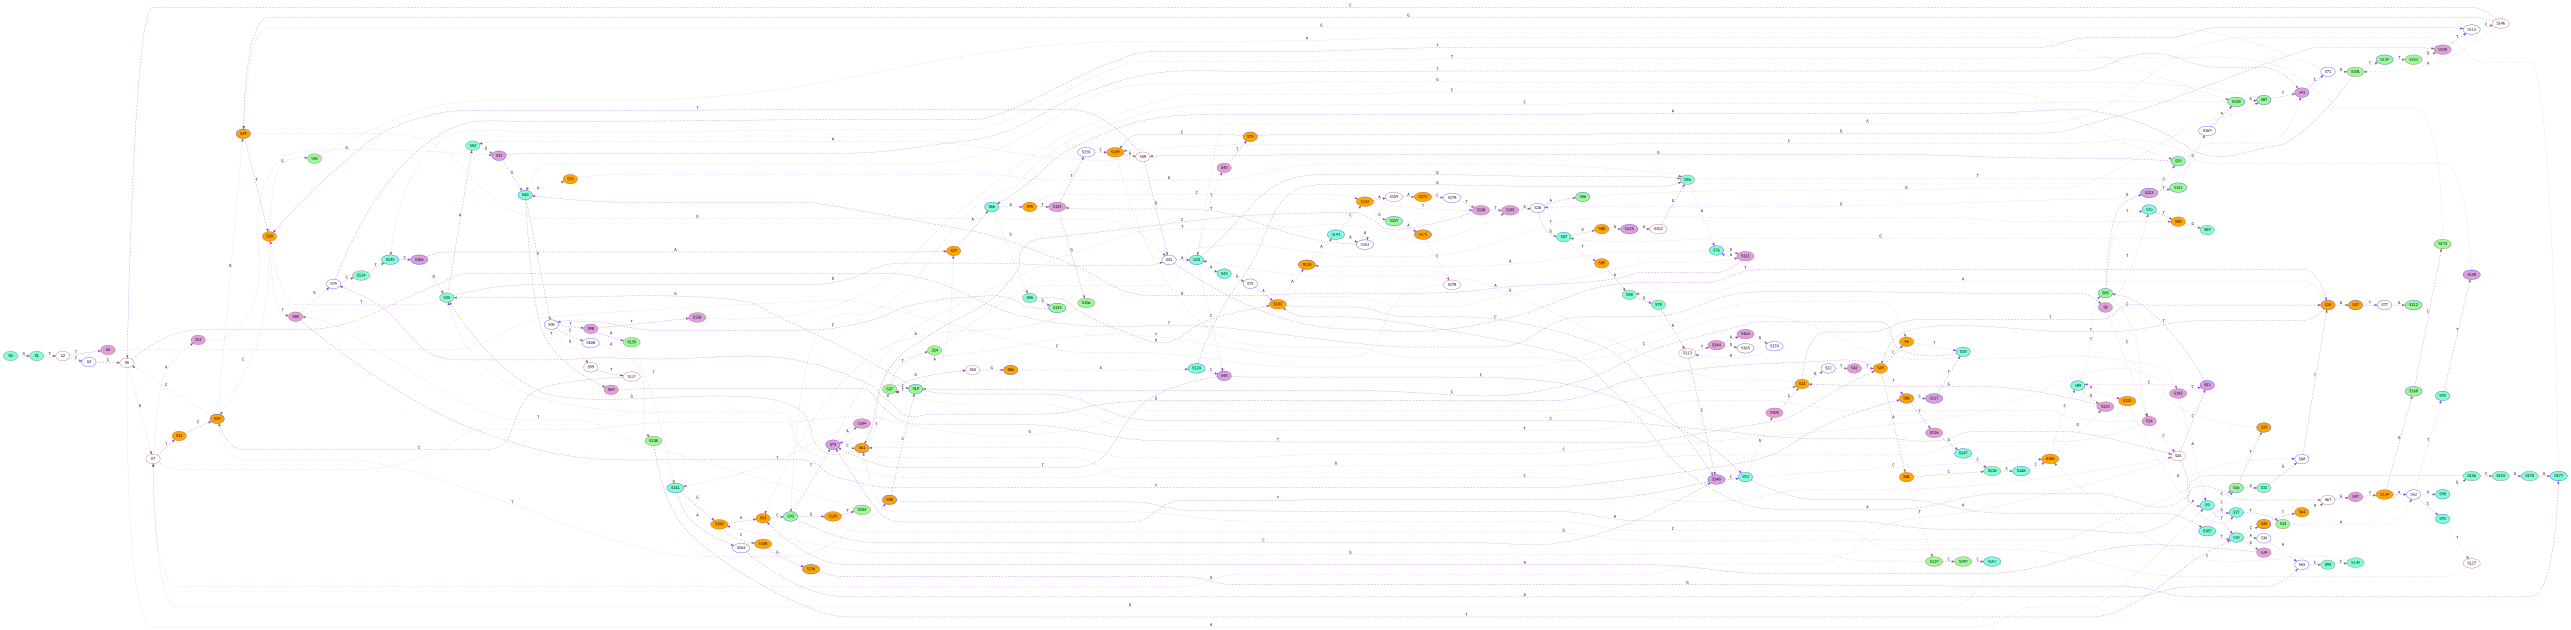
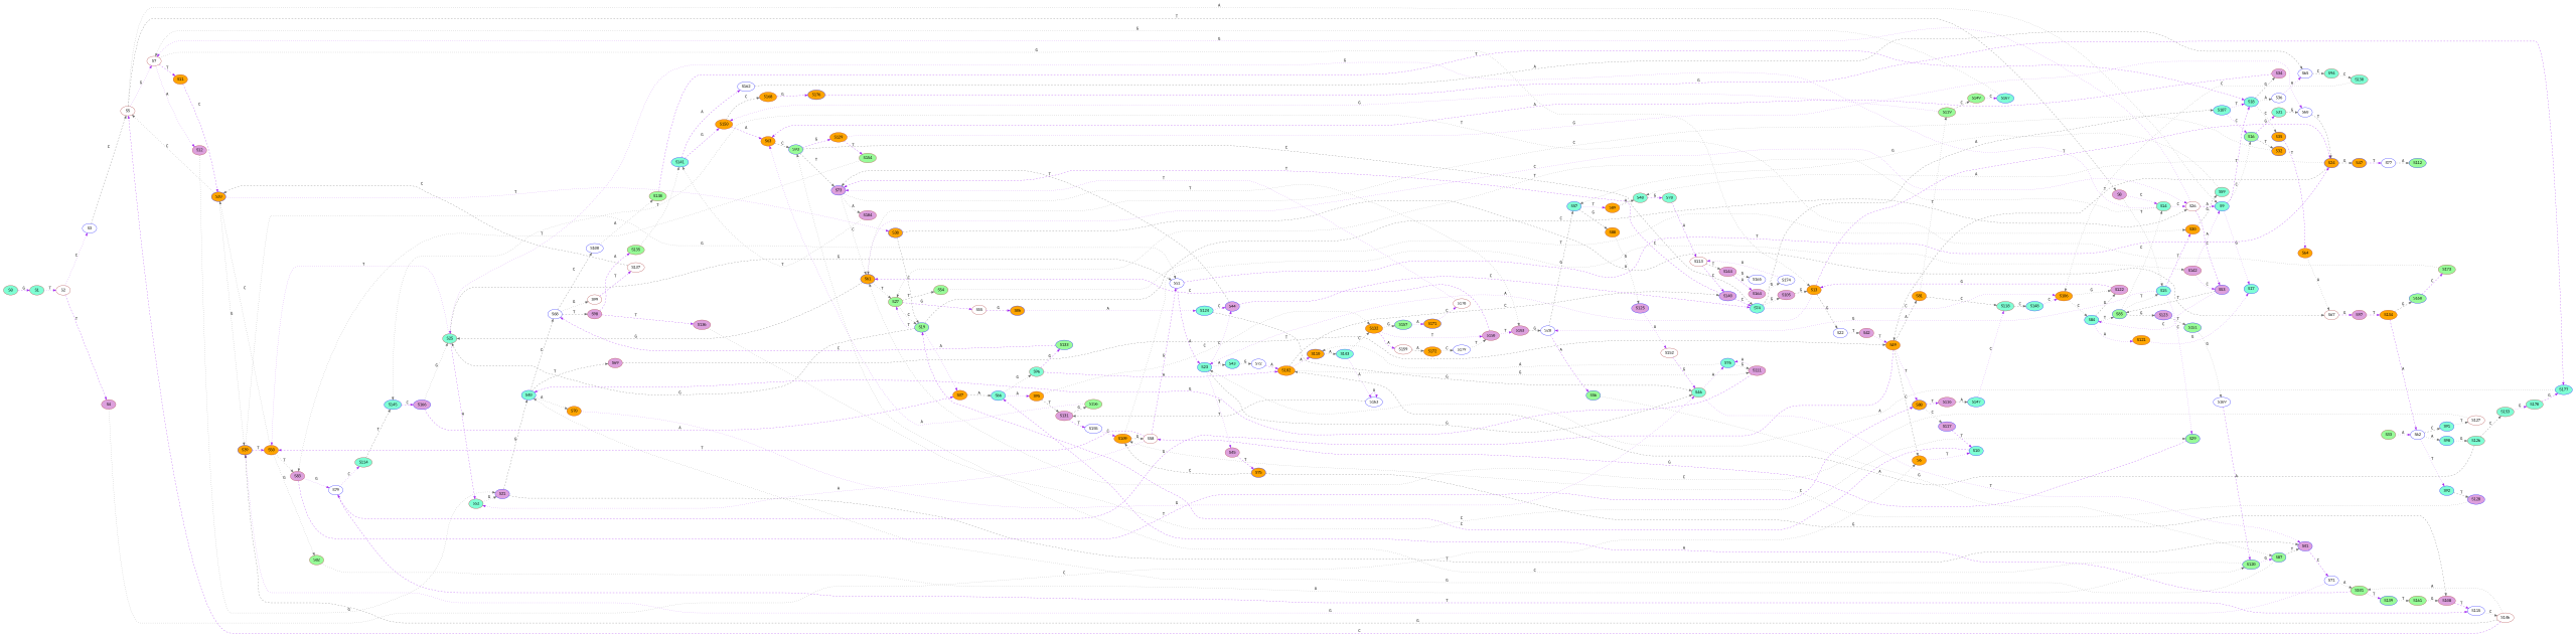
  strict digraph {
    fontname="IBM Plex Mono"
    rankdir=LR
    node [color=brown fillcolor=aquamarine fontname="IBM Plex Mono" style=filled]
    edge [color=gray40 fontname="IBM Plex Mono" style=dotted]
    S0
    S1
    S2 [fillcolor=white]
    S3 [color=blue fillcolor=white]
    S4 [fillcolor=plum]
    S5 [fillcolor=white]
    S6 [fillcolor=orange]
    S7 [fillcolor=white]
    S8 [fillcolor=plum]
    S9 [color=blue]
    S10 [color=blue]
    S11 [fillcolor=orange]
    S12 [fillcolor=plum]
    S13 [fillcolor=orange]
-   S14 [fillcolor=plum]
+   S14
    S15 [color=blue]
    S16 [color=blue fillcolor=palegreen]
    S17 [color=blue]
    S18 [color=blue]
    S19 [color=blue fillcolor=palegreen]
    S20 [color=blue fillcolor=orange]
    S21 [color=blue fillcolor=plum]
    S22 [color=blue fillcolor=white]
    S23 [color=blue]
    S24 [color=blue fillcolor=orange]
    S25
    S26 [fillcolor=white]
    S27 [fillcolor=palegreen]
    S28 [color=blue fillcolor=white]
    S29 [color=blue fillcolor=palegreen]
    S30 [fillcolor=orange]
    S31
    S32 [color=blue fillcolor=orange]
    S33 [fillcolor=palegreen]
    S34 [fillcolor=plum]
    S35 [color=blue fillcolor=orange]
    S36 [color=blue fillcolor=white]
    S37 [fillcolor=orange]
    S38 [color=blue fillcolor=orange]
    S39 [color=blue fillcolor=orange]
    S40 [color=blue]
    S41 [color=blue fillcolor=plum]
    S42 [fillcolor=plum]
    S43 [color=blue]
    S44 [color=blue fillcolor=plum]
    S45 [fillcolor=plum]
    S46
    S47 [color=blue fillcolor=orange]
    S48
    S49 [fillcolor=orange]
    S50 [fillcolor=orange]
    S51 [color=blue fillcolor=white]
    S52
    S53 [color=blue fillcolor=plum]
    S54 [fillcolor=palegreen]
    S55 [fillcolor=white]
    S56 [color=blue fillcolor=palegreen]
    S57 [color=blue]
    S58 [fillcolor=white]
    S59
    S60 [color=blue fillcolor=white]
    S61 [color=blue fillcolor=orange]
    S62 [color=blue fillcolor=white]
    S63 [fillcolor=orange]
    S64 [fillcolor=orange]
    S65 [color=blue fillcolor=white]
    S66 [color=blue]
    S67 [fillcolor=white]
    S68 [color=blue fillcolor=white]
    S69 [fillcolor=plum]
    S70 [fillcolor=orange]
    S71 [color=blue fillcolor=white]
    S72 [color=blue fillcolor=white]
    S73 [color=blue fillcolor=plum]
    S74 [color=blue]
    S75 [color=blue fillcolor=orange]
    S76 [color=blue]
    S77 [color=blue fillcolor=white]
    S78
    S79 [color=blue fillcolor=white]
    S80 [color=blue fillcolor=orange]
    S81 [fillcolor=orange]
    S82 [fillcolor=palegreen]
    S83 [fillcolor=plum]
    S84 [color=blue]
    S85 [color=blue fillcolor=palegreen]
    S86 [color=blue fillcolor=orange]
    S87 [color=blue fillcolor=palegreen]
    S88 [fillcolor=orange]
    S89 [fillcolor=orange]
    S90 [color=blue]
    S91 [color=blue]
    S92 [color=blue]
    S93 [color=blue fillcolor=palegreen]
    S94
    S95 [fillcolor=orange]
    S96
    S97 [fillcolor=plum]
    S98 [fillcolor=plum]
    S99 [fillcolor=white]
    S100 [color=blue fillcolor=white]
    S101 [fillcolor=palegreen]
    S102 [fillcolor=orange]
    S103 [fillcolor=plum]
    S104 [fillcolor=plum]
    S105 [fillcolor=plum]
    S106 [fillcolor=orange]
    S107 [color=blue]
    S108 [fillcolor=plum]
    S109 [fillcolor=orange]
    S110 [color=blue fillcolor=orange]
    S111 [fillcolor=plum]
    S112 [color=blue fillcolor=palegreen]
    S113 [fillcolor=white]
    S114
    S115 [color=blue fillcolor=white]
    S116 [fillcolor=plum]
    S117 [color=blue fillcolor=plum]
    S118
    S119 [fillcolor=palegreen]
    S120 [color=blue fillcolor=palegreen]
    S121 [fillcolor=orange]
    S122 [fillcolor=plum]
    S123 [color=blue fillcolor=plum]
    S124 [color=blue]
    S125 [color=blue fillcolor=plum]
    S126
    S127 [fillcolor=white]
    S128 [color=blue fillcolor=plum]
    S129 [fillcolor=orange]
    S130
    S131 [fillcolor=plum]
    S132 [fillcolor=orange]
    S133 [color=blue fillcolor=palegreen]
    S134 [fillcolor=orange]
    S135 [fillcolor=palegreen]
    S136 [fillcolor=plum]
    S137 [fillcolor=white]
    S138 [fillcolor=palegreen]
    S139 [color=blue fillcolor=palegreen]
    S140 [color=blue fillcolor=plum]
    S141 [color=blue]
    S142 [fillcolor=plum]
    S143 [color=blue]
    S144 [fillcolor=plum]
    S145 [color=blue]
    S146 [fillcolor=white]
    S147 [color=blue]
    S148 [color=blue]
    S149 [fillcolor=palegreen]
    S150 [fillcolor=orange]
    S151 [color=blue fillcolor=palegreen]
    S152 [fillcolor=white]
    S153
    S154 [fillcolor=palegreen]
    S155 [color=blue fillcolor=white]
    S156 [fillcolor=palegreen]
    S157 [color=blue fillcolor=palegreen]
    S158 [fillcolor=plum]
    S159 [fillcolor=white]
    S160 [color=blue fillcolor=palegreen]
    S161 [fillcolor=palegreen]
    S162 [color=blue fillcolor=white]
    S163 [color=blue fillcolor=white]
    S164 [fillcolor=plum]
    S165 [color=blue fillcolor=white]
    S166 [color=blue fillcolor=plum]
    S167 [color=blue]
    S168 [fillcolor=orange]
    S169 [color=blue fillcolor=white]
    S170
    S171 [color=blue fillcolor=orange]
    S172 [fillcolor=orange]
    S173 [fillcolor=palegreen]
    S174 [color=blue fillcolor=white]
    S176 [color=blue fillcolor=orange]
    S177 [color=blue]
    S178 [fillcolor=white]
    S179 [color=blue fillcolor=white]
    S0 -> S1 [color=purple label=G style=dashed]
    S1 -> S2 [color=purple label=T]
    S2 -> S3 [color=purple label=C]
    S2 -> S4 [color=purple label=T style=dashed]
    S3 -> S5 [label=C style=dashed]
    S4 -> S6 [label=C]
    S5 -> S7 [color=purple label=G]
    S5 -> S8 [label=T style=dashed]
    S5 -> S9 [label=A]
    S6 -> S10 [color=purple label=T]
    S7 -> S11 [color=purple label=T style=dashed]
    S7 -> S12 [color=purple label=A]
    S7 -> S13 [label=G]
    S8 -> S14 [color=purple label=C]
    S8 -> S15 [label=T]
    S9 -> S16 [label=C]
    S9 -> S17 [color=purple label=G]
    S9 -> S18 [color=purple label=T style=dashed]
    S10 -> S19 [color=purple label=C style=dashed]
    S11 -> S20 [color=purple label=C style=dashed]
    S12 -> S21 [label=G]
    S13 -> S22 [label=G style=dashed]
    S13 -> S23 [color=purple label=A]
    S13 -> S24 [color=purple label=T style=dashed]
    S14 -> S25 [color=purple label=G]
    S14 -> S26 [color=purple label=C]
    S14 -> S27 [label=T]
    S15 -> S28 [color=purple label=G]
    S15 -> S29 [color=purple label=C]
    S15 -> S30 [color=purple label=T style=dashed]
    S16 -> S31 [color=purple label=G style=dashed]
    S16 -> S32 [label=T style=dashed]
-   S17 -> S33 [color=purple label=T style=dashed]
    S18 -> S34 [label=G style=dashed]
    S18 -> S35 [label=C]
    S18 -> S36 [label=A]
    S19 -> S25 [label=G style=dashed]
    S19 -> S26 [label=C style=dashed]
    S19 -> S27 [color=purple label=T]
    S19 -> S37 [color=purple label=A]
    S20 -> S5 [label=C]
    S20 -> S38 [color=purple label=T]
    S20 -> S39 [label=G]
    S21 -> S40 [label=G style=dashed]
    S21 -> S41 [label=T style=dashed]
    S22 -> S42 [label=T]
    S23 -> S43 [label=A]
    S23 -> S44 [color=purple label=C]
    S23 -> S45 [color=purple label=T]
    S23 -> S46 [label=G style=dashed]
    S24 -> S47 [label=G style=dashed]
    S24 -> S48 [label=A]
    S24 -> S49 [label=T style=dashed]
    S25 -> S50 [color=purple label=T]
    S25 -> S51 [label=G style=dashed]
    S25 -> S52 [color=purple label=A style=dashed]
    S26 -> S7 [color=purple label=G]
    S26 -> S9 [color=purple label=A style=dashed]
    S26 -> S53 [color=purple label=C style=dashed]
    S27 -> S19 [label=C]
    S27 -> S54 [label=T style=dashed]
    S27 -> S55 [color=purple label=G style=dashed]
    S28 -> S56 [color=purple label=A style=dashed]
    S28 -> S57 [label=G style=dashed]
    S29 -> S58 [color=purple label=G style=dashed]
    S30 -> S59 [label=G style=dashed]
    S31 -> S60 [label=G style=dashed]
    S32 -> S61 [label=C]
    S33 -> S62 [color=purple label=A]
    S34 -> S63 [color=purple label=A style=dashed]
    S35 -> S64 [color=purple label=T style=dashed]
    S36 -> S65 [color=purple label=A]
    S37 -> S66 [label=A style=dashed]
    S38 -> S19 [label=C style=dashed]
    S38 -> S67 [label=A style=dashed]
    S39 -> S50 [color=purple label=T style=dashed]
    S39 -> S51 [label=G]
    S40 -> S68 [label=C style=dashed]
    S40 -> S69 [label=T style=dashed]
    S40 -> S70 [label=A]
    S41 -> S71 [color=purple label=C style=dashed]
    S42 -> S49 [color=purple label=T]
    S43 -> S72 [label=G]
    S44 -> S73 [label=T style=dashed]
    S44 -> S74 [color=purple label=C style=dashed]
    S45 -> S75 [color=purple label=T style=dashed]
    S46 -> S41 [color=purple label=T]
    S46 -> S76 [color=purple label=A]
    S47 -> S77 [color=purple label=T style=dashed]
    S48 -> S78 [color=purple label=G style=dashed]
    S49 -> S6 [label=C style=dashed]
    S49 -> S79 [color=purple label=G style=dashed]
    S49 -> S80 [color=purple label=T]
    S49 -> S81 [label=A style=dashed]
    S50 -> S20 [label=C]
    S50 -> S82 [label=G]
    S50 -> S83 [label=T]
    S51 -> S23 [color=purple label=A style=dashed]
    S51 -> S24 [color=purple label=T style=dashed]
    S52 -> S21 [label=G]
    S53 -> S84 [color=purple label=C]
    S53 -> S85 [label=T style=dashed]
    S54 -> S30 [label=T]
    S55 -> S86 [color=purple label=G style=dashed]
    S56 -> S87 [label=G]
    S57 -> S88 [label=G style=dashed]
    S57 -> S89 [color=purple label=T]
    S58 -> S50 [color=purple label=T style=dashed]
    S58 -> S51 [color=purple label=G style=dashed]
    S58 -> S52 [color=purple label=A]
    S59 -> S57 [label=G]
    S60 -> S24 [label=T style=dashed]
    S61 -> S25 [label=G style=dashed]
    S61 -> S26 [color=purple label=C]
    S61 -> S27 [label=T]
    S62 -> S90 [label=A]
    S62 -> S91 [label=C style=dashed]
    S62 -> S92 [color=purple label=T]
    S63 -> S93 [label=C style=dashed]
    S64 -> S67 [label=A]
    S65 -> S94 [label=C style=dashed]
    S66 -> S95 [color=purple label=A]
    S66 -> S96 [label=G]
    S67 -> S97 [color=purple label=G style=dashed]
    S68 -> S98 [label=T style=dashed]
    S68 -> S99 [label=G]
    S68 -> S100 [label=C style=dashed]
    S69 -> S49 [label=T style=dashed]
    S70 -> S46 [color=purple label=G]
    S71 -> S39 [color=purple label=G]
    S71 -> S101 [label=A]
    S72 -> S102 [color=purple label=A style=dashed]
    S73 -> S61 [label=C]
    S73 -> S103 [label=T]
    S73 -> S104 [label=A]
    S74 -> S105 [label=G]
    S74 -> S106 [color=purple label=C]
    S74 -> S107 [label=A style=dashed]
    S75 -> S108 [label=G style=dashed]
    S75 -> S109 [label=C style=dashed]
    S76 -> S110 [label=A]
    S76 -> S111 [label=G]
    S77 -> S112 [label=A style=dashed]
    S78 -> S113 [color=purple label=A style=dashed]
    S79 -> S114 [color=purple label=C]
    S79 -> S115 [color=purple label=T style=dashed]
    S80 -> S116 [color=purple label=T style=dashed]
    S80 -> S117 [label=C]
    S81 -> S118 [label=C style=dashed]
    S81 -> S119 [label=T]
    S82 -> S120 [label=A]
    S83 -> S79 [color=purple label=G]
    S83 -> S80 [color=purple label=T style=dashed]
    S84 -> S85 [label=T]
    S84 -> S121 [color=purple label=A]
    S84 -> S122 [label=G style=dashed]
    S85 -> S14 [label=C]
    S85 -> S15 [label=T]
    S85 -> S123 [label=G style=dashed]
    S86 -> S124 [color=purple label=A]
    S87 -> S40 [label=G]
    S87 -> S41 [label=T style=dashed]
    S88 -> S125 [label=G]
    S89 -> S48 [label=A style=dashed]
    S90 -> S126 [label=G]
    S91 -> S127 [label=T]
    S92 -> S128 [label=T style=dashed]
    S93 -> S73 [label=T style=dashed]
-   S93 -> S140 [label=C style=dashed]
+   S93 -> S74 [label=C style=dashed]
    S93 -> S129 [color=purple label=G style=dashed]
    S94 -> S130 [label=C]
    S95 -> S131 [label=T style=dashed]
    S95 -> S132 [label=C]
    S96 -> S102 [color=purple label=A style=dashed]
    S96 -> S133 [color=purple label=G style=dashed]
    S97 -> S134 [color=purple label=T style=dashed]
    S98 -> S135 [color=purple label=A style=dashed]
    S98 -> S136 [color=purple label=T style=dashed]
    S99 -> S137 [color=purple label=T style=dashed]
    S100 -> S138 [label=A]
    S101 -> S66 [color=purple label=A style=dashed]
    S101 -> S139 [color=purple label=T]
    S102 -> S110 [color=purple label=A]
    S102 -> S111 [label=G]
    S102 -> S140 [label=C style=dashed]
    S103 -> S28 [label=G style=dashed]
    S104 -> S141 [label=T]
    S105 -> S13 [label=G style=dashed]
    S106 -> S84 [label=C]
    S106 -> S122 [label=G]
    S107 -> S16 [color=purple label=C]
    S107 -> S18 [color=purple label=T]
    S108 -> S115 [color=purple label=T style=dashed]
    S109 -> S58 [label=G style=dashed]
    S109 -> S142 [label=C]
    S110 -> S143 [label=A]
    S111 -> S40 [color=purple label=G style=dashed]
    S111 -> S76 [color=purple label=A]
    S113 -> S140 [color=purple label=C style=dashed]
    S113 -> S144 [label=T style=dashed]
    S114 -> S145 [label=T style=dashed]
    S115 -> S146 [label=C]
    S116 -> S147 [label=A style=dashed]
    S117 -> S10 [color=purple label=T style=dashed]
    S118 -> S148 [label=C style=dashed]
    S119 -> S149 [label=C style=dashed]
    S119 -> S150 [color=purple label=G]
    S120 -> S87 [color=purple label=G]
    S120 -> S93 [label=C]
    S121 -> S17 [color=purple label=G]
    S122 -> S13 [color=purple label=G style=dashed]
    S123 -> S151 [label=T style=dashed]
    S124 -> S44 [color=purple label=C]
    S124 -> S46 [label=G style=dashed]
    S125 -> S152 [color=purple label=A]
    S126 -> S102 [label=A style=dashed]
    S126 -> S153 [label=C style=dashed]
    S127 -> S61 [label=C]
    S128 -> S109 [label=C]
    S129 -> S60 [color=purple label=G]
    S129 -> S154 [color=purple label=T style=dashed]
    S130 -> S106 [label=C]
    S131 -> S155 [color=purple label=T style=dashed]
    S131 -> S156 [label=G style=dashed]
    S132 -> S157 [label=G]
    S132 -> S158 [color=purple label=T]
    S132 -> S159 [color=purple label=A style=dashed]
    S133 -> S68 [color=purple label=C style=dashed]
    S134 -> S62 [color=purple label=A style=dashed]
    S134 -> S160 [label=G style=dashed]
    S135 -> S141 [label=T]
    S136 -> S29 [label=C]
    S137 -> S20 [label=C style=dashed]
    S138 -> S18 [color=purple label=T style=dashed]
    S139 -> S161 [label=T]
    S140 -> S73 [color=purple label=T style=dashed]
    S140 -> S74 [color=purple label=C style=dashed]
    S141 -> S150 [color=purple label=G style=dashed]
    S141 -> S162 [color=purple label=A style=dashed]
    S142 -> S9 [color=purple label=A]
    S142 -> S53 [color=purple label=C]
    S143 -> S132 [label=C]
    S143 -> S163 [color=purple label=A]
    S144 -> S164 [color=purple label=A style=dashed]
    S144 -> S165 [label=G]
    S145 -> S166 [color=purple label=C style=dashed]
    S146 -> S5 [color=purple label=C style=dashed]
    S146 -> S39 [label=G style=dashed]
    S146 -> S101 [label=A]
    S147 -> S118 [color=purple label=C]
    S148 -> S106 [color=purple label=C]
    S149 -> S167 [color=purple label=C]
    S150 -> S63 [color=purple label=A style=dashed]
    S150 -> S168 [label=C style=dashed]
    S151 -> S169 [label=G]
    S152 -> S46 [color=purple label=G style=dashed]
    S153 -> S170 [color=purple label=G]
    S154 -> S83 [label=T]
    S155 -> S109 [color=purple label=C]
    S156 -> S63 [color=purple label=A]
    S157 -> S171 [color=purple label=A]
    S158 -> S61 [color=purple label=C style=dashed]
    S158 -> S103 [color=purple label=T]
    S159 -> S172 [label=A style=dashed]
    S160 -> S173 [color=purple label=C style=dashed]
    S161 -> S108 [label=G]
    S162 -> S65 [label=A style=dashed]
    S163 -> S131 [label=T style=dashed]
    S163 -> S163 [color=purple label=A style=dashed]
    S164 -> S174 [label=G]
    S166 -> S25 [label=G]
    S166 -> S37 [color=purple label=A style=dashed]
    S167 -> S7 [label=G]
    S168 -> S176 [color=purple label=G style=dashed]
    S169 -> S120 [color=purple label=A style=dashed]
    S170 -> S177 [color=purple label=G style=dashed]
    S171 -> S178 [color=purple label=C]
    S172 -> S179 [label=C]
    S173 -> S145 [label=T]
    S174 -> S113 [color=purple label=A]
    S176 -> S177 [color=purple label=G style=dashed]
    S177 -> S23 [label=A]
    S178 -> S73 [color=purple label=T]
    S179 -> S158 [label=T]
  }
